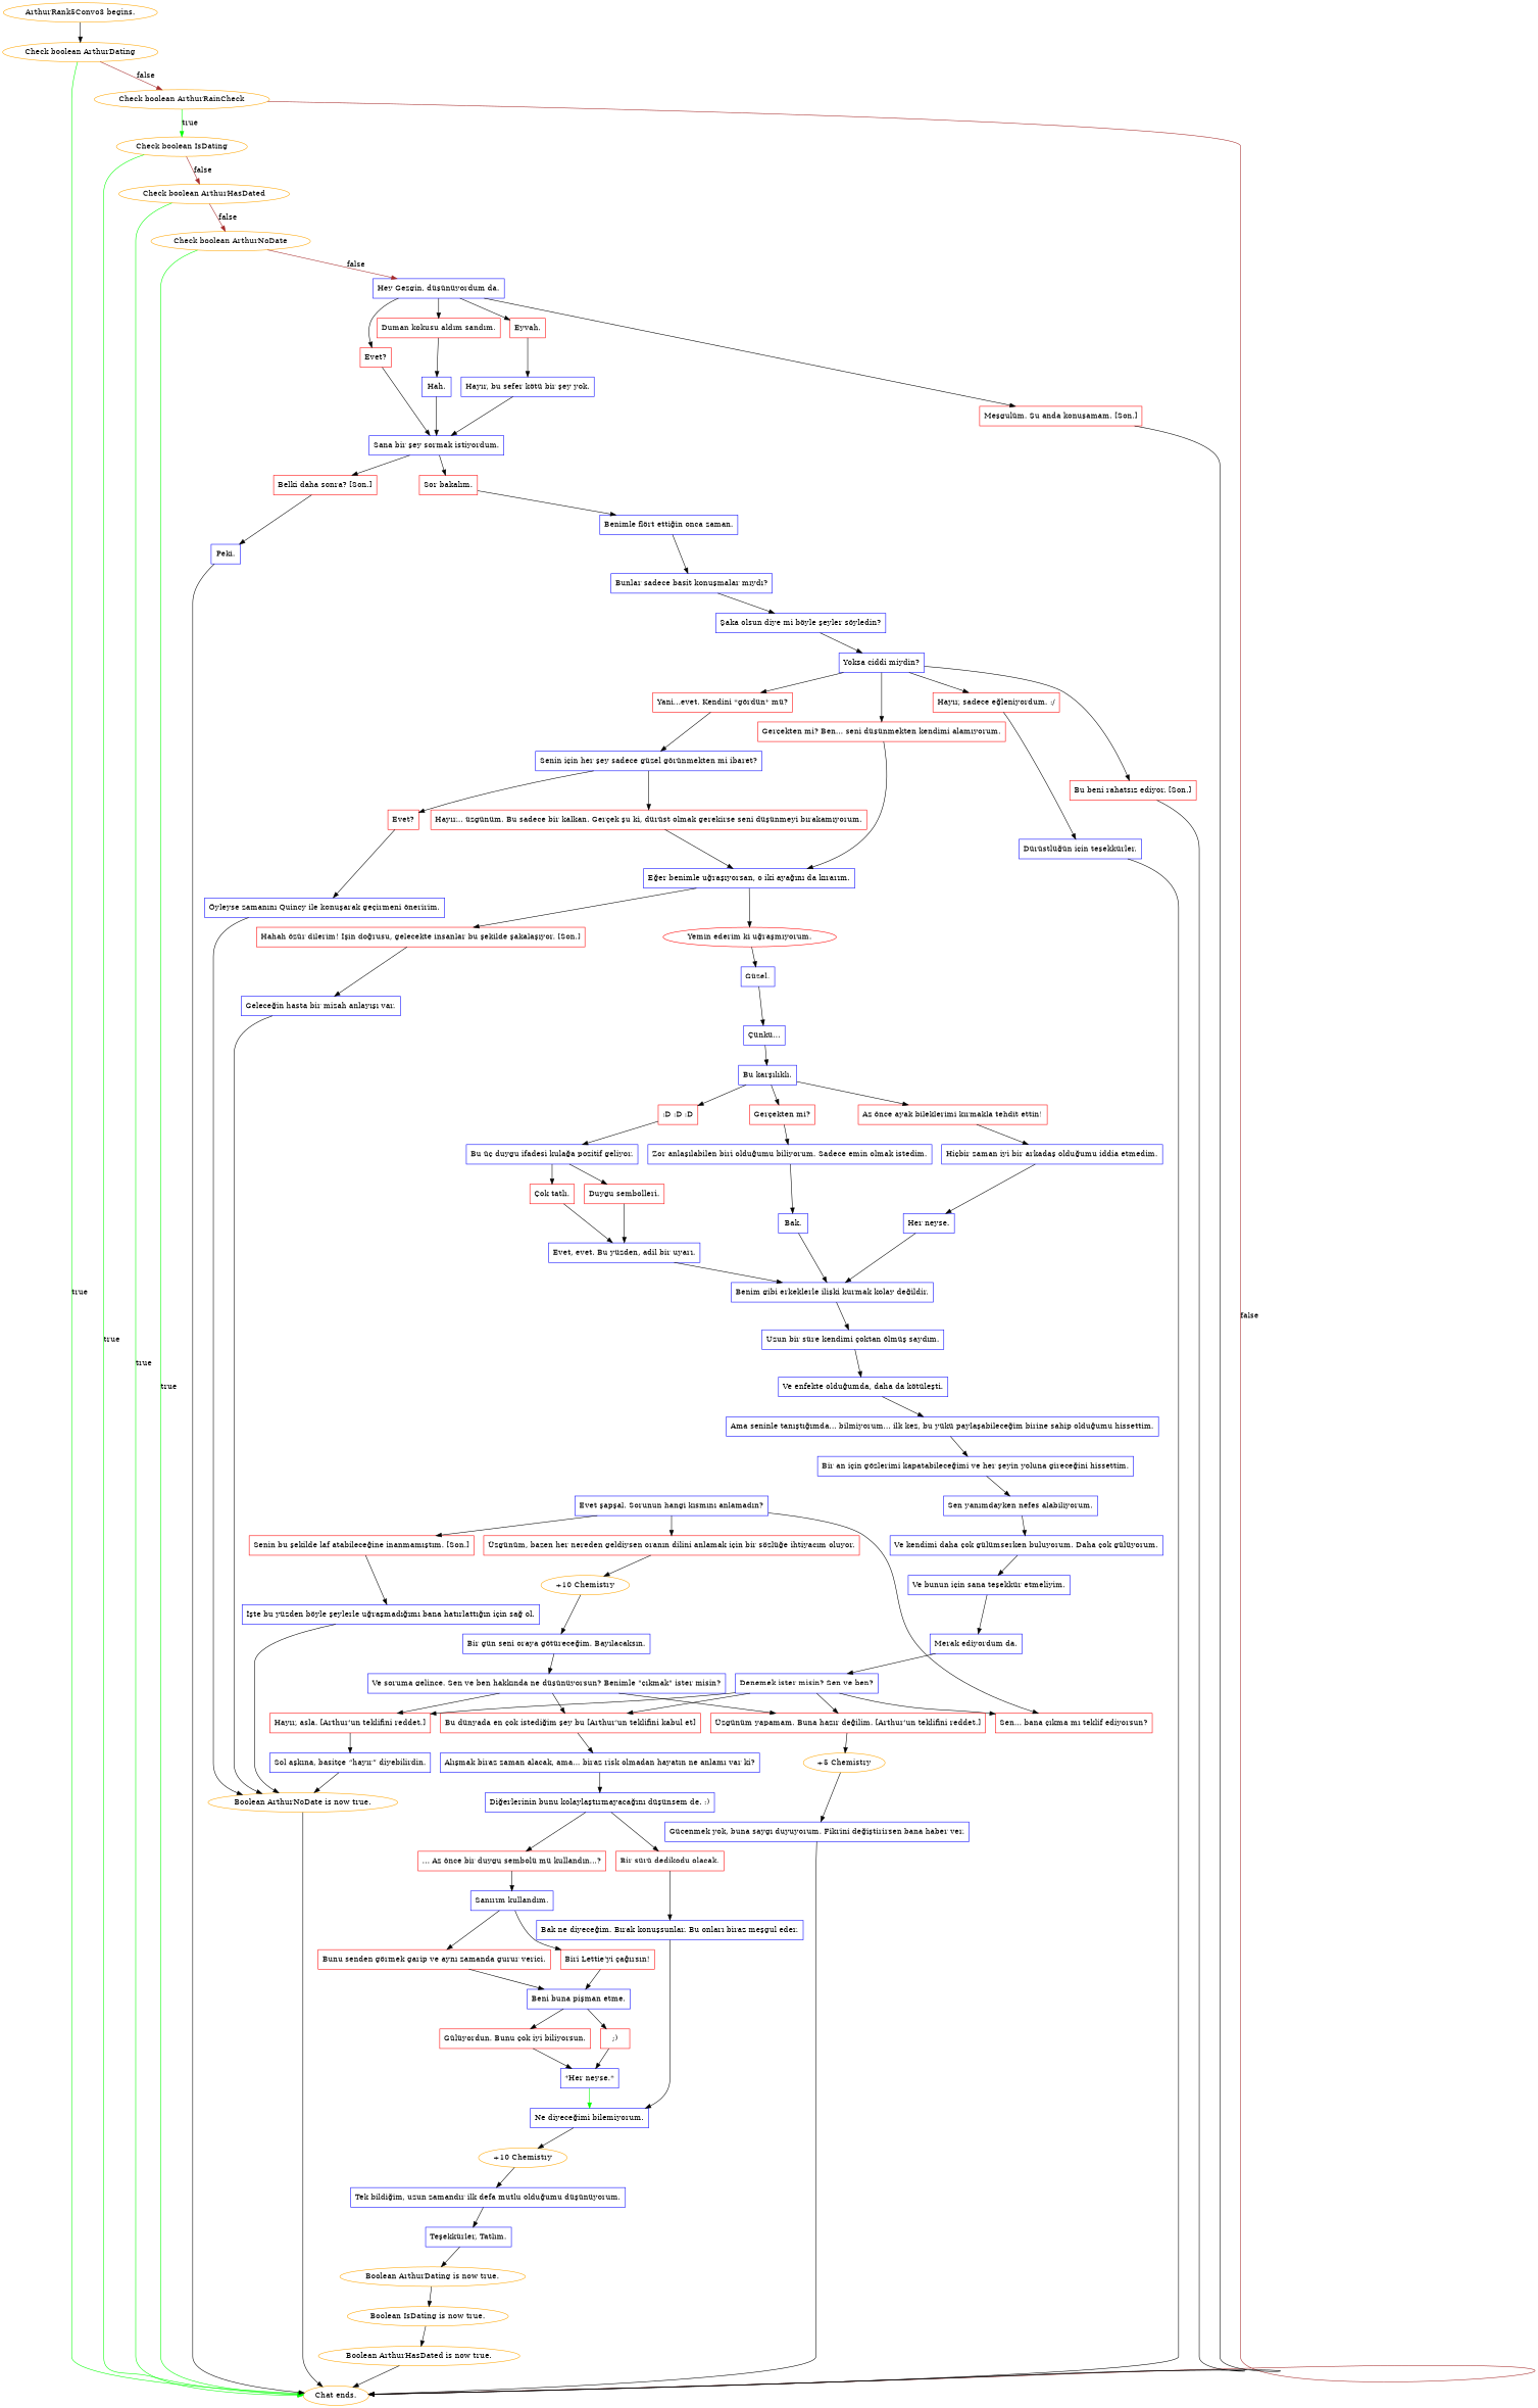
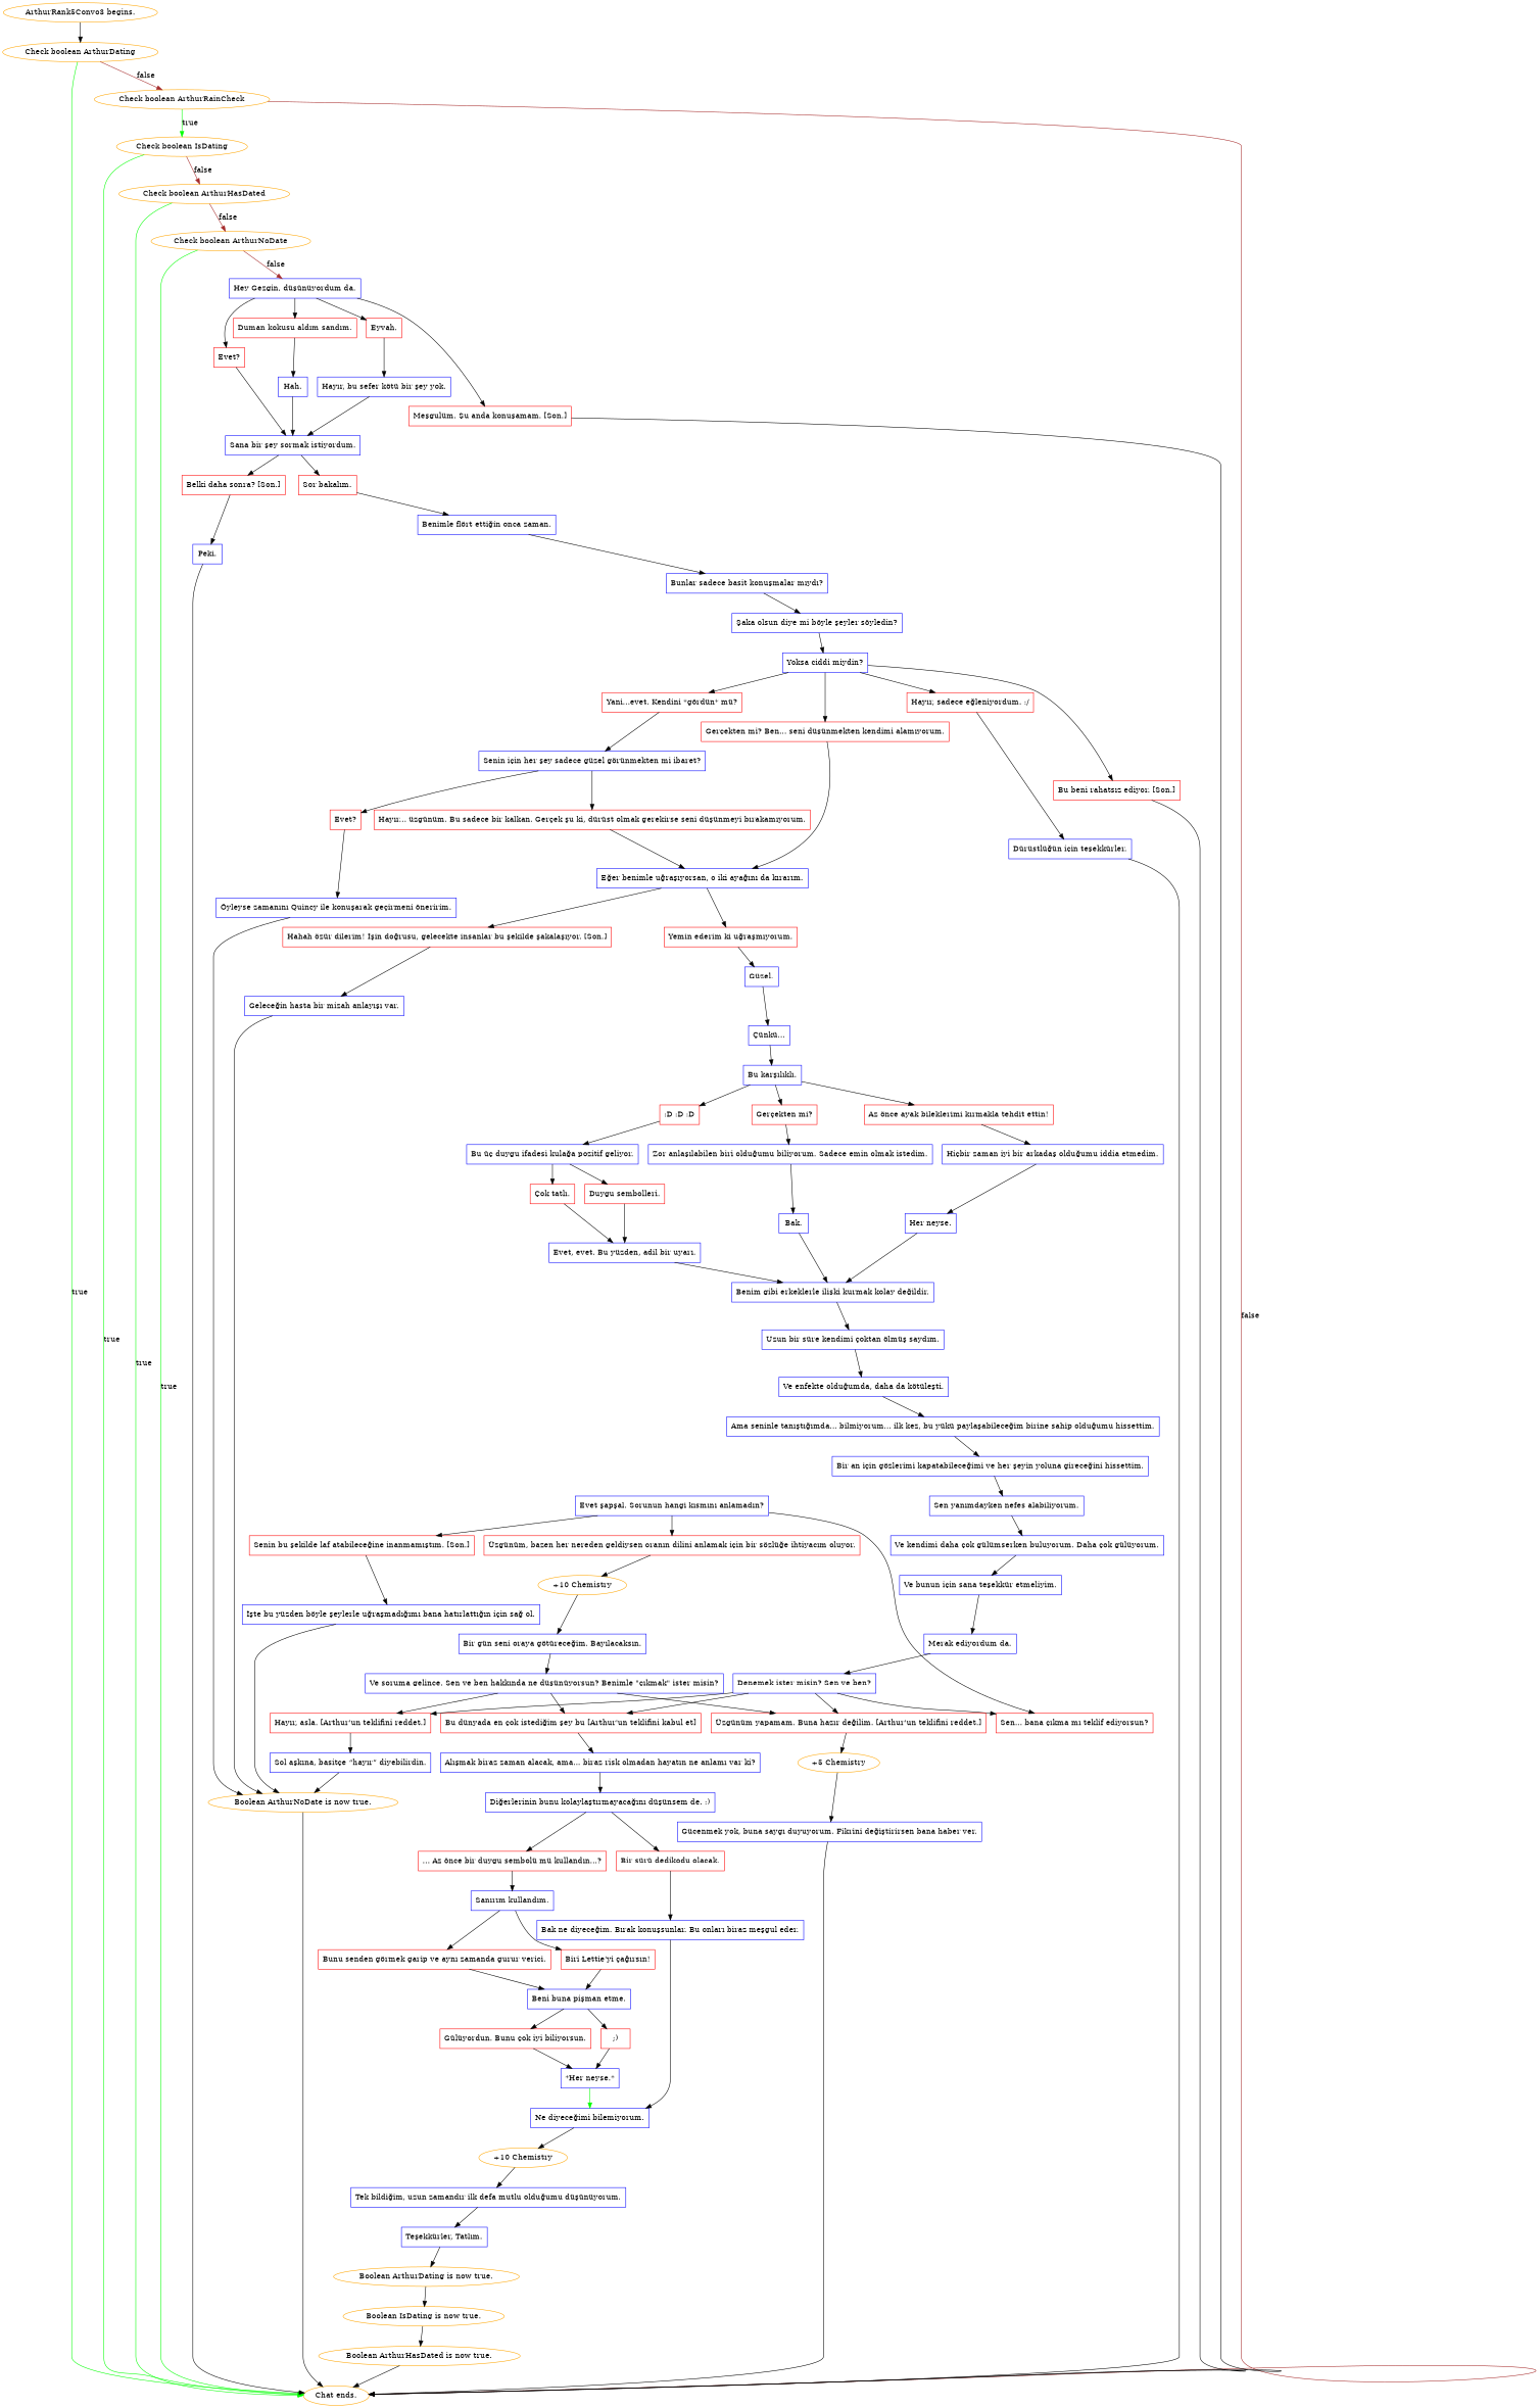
  digraph {
    node [color=blue shape=box]
    "ArthurRank5Convo3 begins." [color=orange shape=""]
    n2 [color=orange label="Check boolean ArthurDating" shape=""]
    "Chat ends." [color=orange shape=""]
    n4 [color=orange label="Check boolean ArthurRainCheck" shape=""]
    n5 [color=orange label="Check boolean IsDating" shape=""]
    n6 [color=orange label="Check boolean ArthurHasDated" shape=""]
    n7 [color=orange label="Check boolean ArthurNoDate" shape=""]
    n8 [label="Hey Gezgin, düşünüyordum da."]
    n9 [color=red label="Evet?"]
    n10 [color=red label="Eyvah."]
    n11 [color=red label="Duman kokusu aldım sandım."]
    n12 [color=red label="Meşgulüm. Şu anda konuşamam. [Son.]"]
    n13 [label="Sana bir şey sormak istiyordum."]
    n14 [label="Hayır, bu sefer kötü bir şey yok."]
    n15 [label="Hah."]
    n16 [color=red label="Sor bakalım."]
    n17 [color=red label="Belki daha sonra? [Son.]"]
    n18 [label="Benimle flört ettiğin onca zaman."]
    n19 [label="Peki."]
    n20 [label="Bunlar sadece basit konuşmalar mıydı?"]
    n21 [label="Şaka olsun diye mi böyle şeyler söyledin?"]
    n22 [label="Yoksa ciddi miydin?"]
    n23 [color=red label="Hayır, sadece eğleniyordum. :/"]
    n24 [color=red label="Yani...evet. Kendini *gördün* mü?"]
    n25 [color=red label="Gerçekten mi? Ben... seni düşünmekten kendimi alamıyorum."]
    n26 [color=red label="Bu beni rahatsız ediyor. [Son.]"]
    n27 [label="Dürüstlüğün için teşekkürler."]
    n28 [label="Senin için her şey sadece güzel görünmekten mi ibaret?"]
    n29 [label="Eğer benimle uğraşıyorsan, o iki ayağını da kırarım."]
    n30 [color=red label="Evet?"]
    n31 [color=red label="Hayır... üzgünüm. Bu sadece bir kalkan. Gerçek şu ki, dürüst olmak gerekirse seni düşünmeyi bırakamıyorum."]
-   n32 [color=red label="Yemin ederim ki uğraşmıyorum." shape=ellipse]
+   n32 [color=red label="Yemin ederim ki uğraşmıyorum."]
    n33 [color=red label="Hahah özür dilerim! İşin doğrusu, gelecekte insanlar bu şekilde şakalaşıyor. [Son.]"]
    n34 [label="Öyleyse zamanını Quincy ile konuşarak geçirmeni öneririm."]
    n35 [label="Güzel."]
    n36 [label="Geleceğin hasta bir mizah anlayışı var."]
    n37 [color=orange label="Boolean ArthurNoDate is now true." shape=""]
    n38 [label="Çünkü..."]
    n39 [label="Bu karşılıklı."]
    n40 [color=red label="Gerçekten mi?"]
    n41 [color=red label=":D :D :D"]
    n42 [color=red label="Az önce ayak bileklerimi kırmakla tehdit ettin!"]
    n43 [label="Zor anlaşılabilen biri olduğumu biliyorum. Sadece emin olmak istedim."]
    n44 [label="Bu üç duygu ifadesi kulağa pozitif geliyor."]
    n45 [label="Hiçbir zaman iyi bir arkadaş olduğumu iddia etmedim."]
    n46 [label="Bak."]
    n47 [color=red label="Duygu sembolleri."]
    n48 [color=red label="Çok tatlı."]
    n49 [label="Her neyse."]
    n50 [label="Benim gibi erkeklerle ilişki kurmak kolay değildir."]
    n51 [label="Evet, evet. Bu yüzden, adil bir uyarı."]
    n52 [label="Uzun bir süre kendimi çoktan ölmüş saydım."]
    n53 [label="Ve enfekte olduğumda, daha da kötüleşti."]
    n54 [label="Ama seninle tanıştığımda... bilmiyorum... ilk kez, bu yükü paylaşabileceğim birine sahip olduğumu hissettim."]
    n55 [label="Bir an için gözlerimi kapatabileceğimi ve her şeyin yoluna gireceğini hissettim."]
    n56 [label="Sen yanımdayken nefes alabiliyorum."]
    n57 [label="Ve kendimi daha çok gülümserken buluyorum. Daha çok gülüyorum."]
    n58 [label="Ve bunun için sana teşekkür etmeliyim."]
    n59 [label="Merak ediyordum da."]
    n60 [label="Denemek ister misin? Sen ve ben?"]
    n61 [color=red label="Sen... bana çıkma mı teklif ediyorsun?"]
    n62 [color=red label="Bu dünyada en çok istediğim şey bu [Arthur'un teklifini kabul et]"]
    n63 [color=red label="Üzgünüm yapamam. Buna hazır değilim. [Arthur'un teklifini reddet.]"]
    n64 [color=red label="Hayır, asla. [Arthur'un teklifini reddet.]"]
    n65 [label="Alışmak biraz zaman alacak, ama... biraz risk olmadan hayatın ne anlamı var ki?"]
    n66 [color=orange label="+5 Chemistry" shape=""]
    n67 [label="Sol aşkına, basitçe “hayır” diyebilirdin."]
    n68 [label="Evet şapşal. Sorunun hangi kısmını anlamadın?"]
    n69 [color=red label="Üzgünüm, bazen her nereden geldiysen oranın dilini anlamak için bir sözlüğe ihtiyacım oluyor."]
    n70 [color=red label="Senin bu şekilde laf atabileceğine inanmamıştım. [Son.]"]
    n71 [label="Diğerlerinin bunu kolaylaştırmayacağını düşünsem de. :)"]
    n72 [label="Gücenmek yok, buna saygı duyuyorum. Fikrini değiştirirsen bana haber ver."]
    n73 [color=orange label="+10 Chemistry" shape=""]
    n74 [label="İşte bu yüzden böyle şeylerle uğraşmadığımı bana hatırlattığın için sağ ol."]
    n75 [color=red label="Bir sürü dedikodu olacak."]
    n76 [color=red label="... Az önce bir duygu sembolü mü kullandın...?"]
    n77 [label="Bir gün seni oraya götüreceğim. Bayılacaksın."]
    n78 [label="Bak ne diyeceğim. Bırak konuşsunlar. Bu onları biraz meşgul eder."]
    n79 [label="Sanırım kullandım."]
    n80 [label="Ve soruma gelince. Sen ve ben hakkında ne düşünüyorsun? Benimle \"çıkmak\" ister misin?"]
    n81 [label="Ne diyeceğimi bilemiyorum."]
    n82 [color=red label="Bunu senden görmek garip ve aynı zamanda gurur verici."]
    n83 [color=red label="Biri Lettie'yi çağırsın!"]
    n84 [color=orange label="+10 Chemistry" shape=""]
    n85 [label="Beni buna pişman etme."]
    n86 [label="Tek bildiğim, uzun zamandır ilk defa mutlu olduğumu düşünüyorum."]
    n87 [color=red label="Gülüyordun. Bunu çok iyi biliyorsun."]
    n88 [color=red label=";)"]
    n89 [label="Teşekkürler, Tatlım."]
    n90 [label="*Her neyse.*"]
    n91 [color=orange label="Boolean ArthurDating is now true." shape=""]
    n92 [color=orange label="Boolean IsDating is now true." shape=""]
    n93 [color=orange label="Boolean ArthurHasDated is now true." shape=""]
    "ArthurRank5Convo3 begins." -> n2
    n2 -> "Chat ends." [color=green label=true]
    n2 -> n4 [color=brown label=false]
    n4 -> "Chat ends." [color=brown label=false]
    n4 -> n5 [color=green label=true]
    n5 -> "Chat ends." [color=green label=true]
    n5 -> n6 [color=brown label=false]
    n6 -> "Chat ends." [color=green label=true]
    n6 -> n7 [color=brown label=false]
    n7 -> "Chat ends." [color=green label=true]
    n7 -> n8 [color=brown label=false]
    n8 -> n9
    n8 -> n10
    n8 -> n11
    n8 -> n12
    n9 -> n13
    n10 -> n14
    n11 -> n15
    n12 -> "Chat ends."
    n13 -> n16
    n13 -> n17
    n14 -> n13
    n15 -> n13
    n16 -> n18
    n17 -> n19
    n18 -> n20
    n19 -> "Chat ends."
    n20 -> n21
    n21 -> n22
    n22 -> n23
    n22 -> n24
    n22 -> n25
    n22 -> n26
    n23 -> n27
    n24 -> n28
    n25 -> n29
    n26 -> "Chat ends."
    n27 -> "Chat ends."
    n28 -> n30
    n28 -> n31
    n29 -> n32
    n29 -> n33
    n30 -> n34
    n31 -> n29
    n32 -> n35
    n33 -> n36
    n34 -> n37
    n35 -> n38
    n36 -> n37
    n37 -> "Chat ends."
    n38 -> n39
    n39 -> n40
    n39 -> n41
    n39 -> n42
    n40 -> n43
    n41 -> n44
    n42 -> n45
    n43 -> n46
    n44 -> n47
    n44 -> n48
    n45 -> n49
    n46 -> n50
    n47 -> n51
    n48 -> n51
    n49 -> n50
    n50 -> n52
    n51 -> n50
    n52 -> n53
    n53 -> n54
    n54 -> n55
    n55 -> n56
    n56 -> n57
    n57 -> n58
    n58 -> n59
    n59 -> n60
    n60 -> n61
    n60 -> n62
    n60 -> n63
    n60 -> n64
    n62 -> n65
    n63 -> n66
    n64 -> n67
    n65 -> n71
    n66 -> n72
    n67 -> n37
    n68 -> n61
    n68 -> n69
    n68 -> n70
    n69 -> n73
    n70 -> n74
    n71 -> n75
    n71 -> n76
    n72 -> "Chat ends."
    n73 -> n77
    n74 -> n37
    n75 -> n78
    n76 -> n79
    n77 -> n80
    n78 -> n81
    n79 -> n82
    n79 -> n83
    n80 -> n62
    n80 -> n63
    n80 -> n64
    n81 -> n84
    n82 -> n85
    n83 -> n85
    n84 -> n86
    n85 -> n87
    n85 -> n88
    n86 -> n89
    n87 -> n90
    n88 -> n90
    n89 -> n91
    n90 -> n81 [color=green]
    n91 -> n92
    n92 -> n93
    n93 -> "Chat ends."
  }
